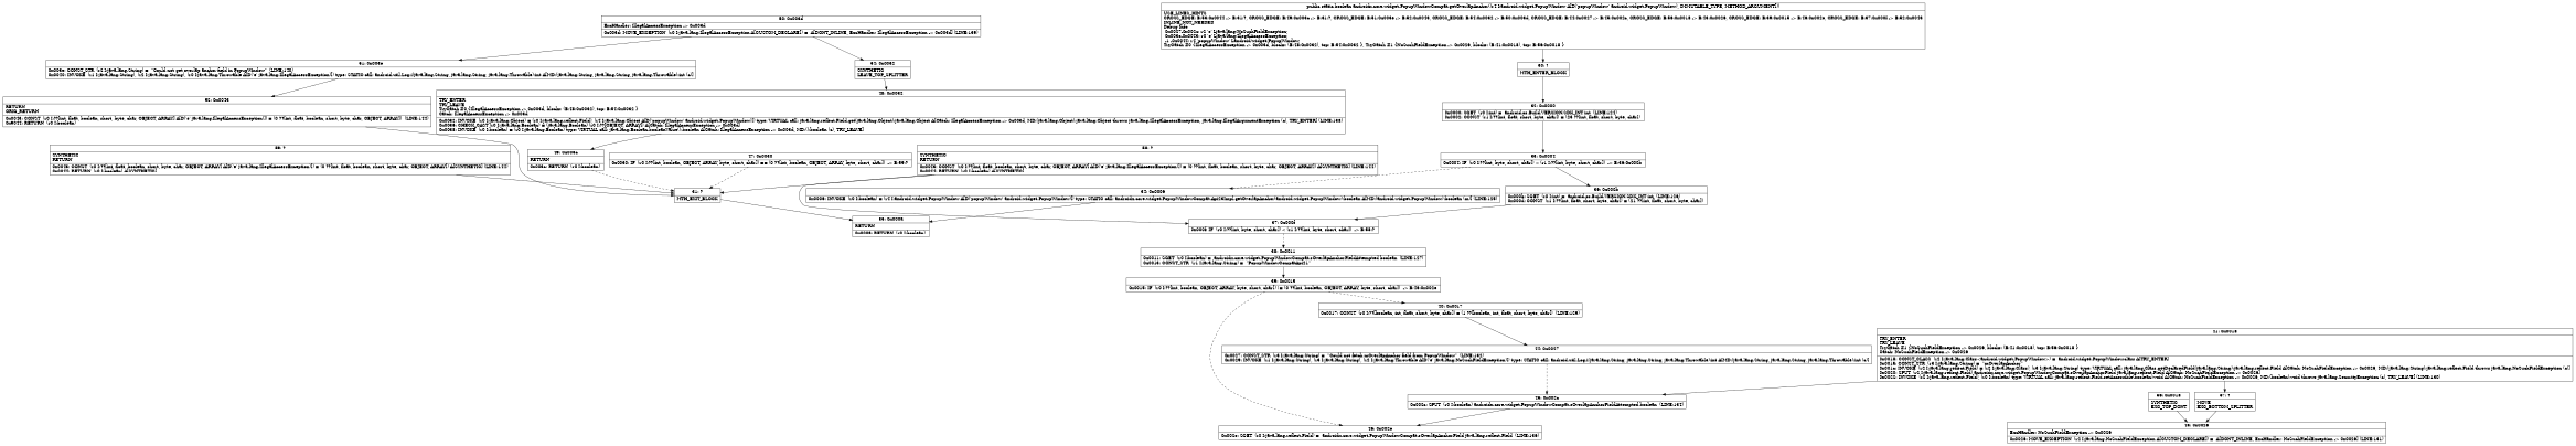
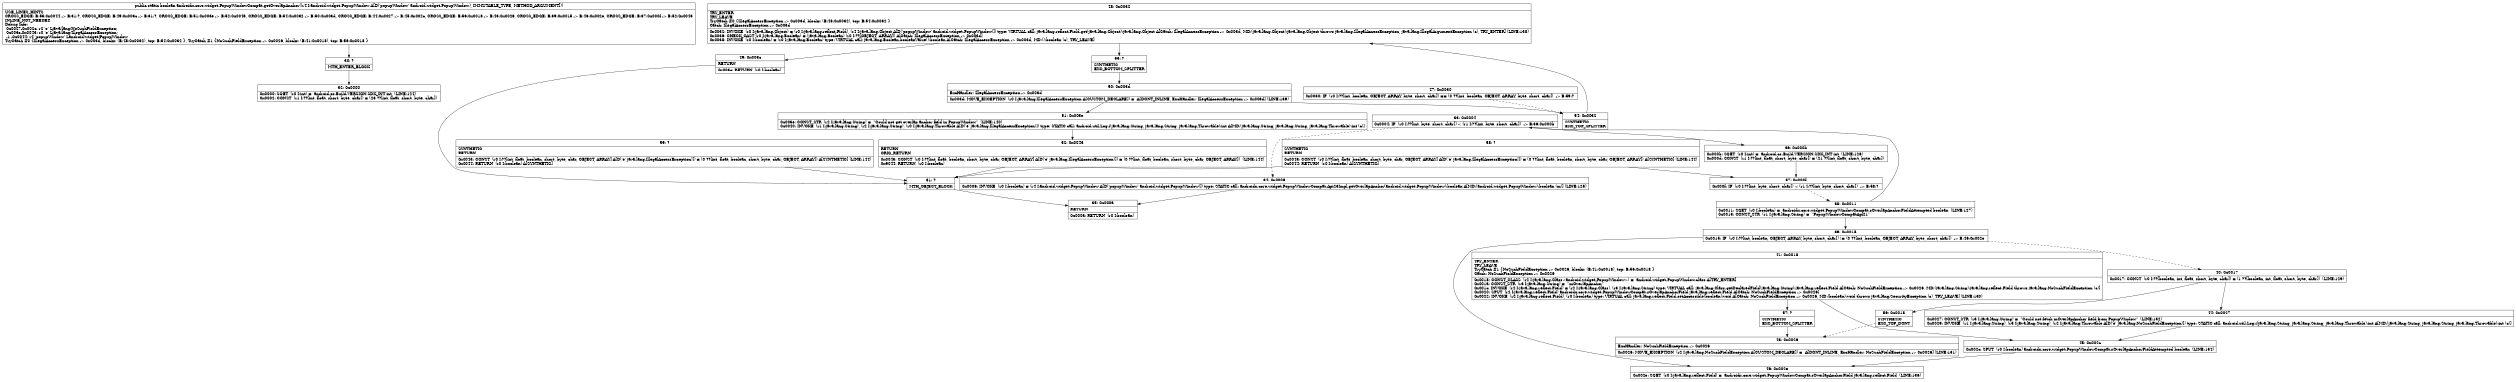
  digraph {
    node [shape=record]
    n1 [label="{30\:\ ?|MTH_ENTER_BLOCK\l}"]
    n2 [label="{32\:\ 0x0000|0x0000: SGET  (r0 I:int) =  android.os.Build.VERSION.SDK_INT int  (LINE:124)\l0x0002: CONST  (r1 I:??[int, float, short, byte, char]) = (23 ??[int, float, short, byte, char]) \l}"]
    n3 [label="{33\:\ 0x0004|0x0004: IF  (r0 I:??[int, byte, short, char]) \< (r1 I:??[int, byte, short, char])  \-\> B:36:0x000b \l}"]
    n4 [label="{34\:\ 0x0006|0x0006: INVOKE  (r0 I:boolean) = (r4 I:android.widget.PopupWindow A[D('popupWindow' android.widget.PopupWindow)]) type: STATIC call: androidx.core.widget.PopupWindowCompat.Api23Impl.getOverlapAnchor(android.widget.PopupWindow):boolean A[MD:(android.widget.PopupWindow):boolean (m)] (LINE:125)\l}"]
    n5 [label="{36\:\ 0x000b|0x000b: SGET  (r0 I:int) =  android.os.Build.VERSION.SDK_INT int  (LINE:126)\l0x000d: CONST  (r1 I:??[int, float, short, byte, char]) = (21 ??[int, float, short, byte, char]) \l}"]
    n6 [label="{35\:\ 0x000a|RETURN\l|0x000a: RETURN  (r0 I:boolean) \l}"]
    n7 [label="{37\:\ 0x000f|0x000f: IF  (r0 I:??[int, byte, short, char]) \< (r1 I:??[int, byte, short, char])  \-\> B:58:? \l}"]
-   n8 [label="{31\:\ ?|MTH_EXIT_BLOCK\l}"]
+   n8 [label="{31\:\ ?|MTH_OBJECT_BLOCK\l}"]
    n9 [label="{38\:\ 0x0011|0x0011: SGET  (r0 I:boolean) =  androidx.core.widget.PopupWindowCompat.sOverlapAnchorFieldAttempted boolean  (LINE:127)\l0x0013: CONST_STR  (r1 I:java.lang.String) =  \"PopupWindowCompatApi21\" \l}"]
    n10 [label="{39\:\ 0x0015|0x0015: IF  (r0 I:??[int, boolean, OBJECT, ARRAY, byte, short, char]) != (0 ??[int, boolean, OBJECT, ARRAY, byte, short, char])  \-\> B:46:0x002e \l}"]
    n11 [label="{58\:\ ?|SYNTHETIC\lRETURN\l|0x0043: CONST  (r0 I:??[int, float, boolean, short, byte, char, OBJECT, ARRAY] A[D('e' java.lang.IllegalAccessException)]) = (0 ??[int, float, boolean, short, byte, char, OBJECT, ARRAY]) A[SYNTHETIC] (LINE:144)\l0x0044: RETURN  (r0 I:boolean) A[SYNTHETIC]\l}"]
    n12 [label="{40\:\ 0x0017|0x0017: CONST  (r0 I:??[boolean, int, float, short, byte, char]) = (1 ??[boolean, int, float, short, byte, char])  (LINE:129)\l}"]
    n13 [label="{46\:\ 0x002e|0x002e: SGET  (r0 I:java.lang.reflect.Field) =  androidx.core.widget.PopupWindowCompat.sOverlapAnchorField java.lang.reflect.Field  (LINE:136)\l}"]
    n14 [label="{56\:\ 0x0018|SYNTHETIC\lEXC_TOP_DONT\l}"]
    n15 [label="{44\:\ 0x0027|0x0027: CONST_STR  (r3 I:java.lang.String) =  \"Could not fetch mOverlapAnchor field from PopupWindow\"  (LINE:132)\l0x0029: INVOKE  (r1 I:java.lang.String), (r3 I:java.lang.String), (r2 I:java.lang.Throwable A[D('e' java.lang.NoSuchFieldException)]) type: STATIC call: android.util.Log.i(java.lang.String, java.lang.String, java.lang.Throwable):int A[MD:(java.lang.String, java.lang.String, java.lang.Throwable):int (c)]\l}"]
    n16 [label="{43\:\ 0x0026|ExcHandler: NoSuchFieldException \-\> 0x0026\l|0x0026: MOVE_EXCEPTION  (r2 I:java.lang.NoSuchFieldException A[CUSTOM_DECLARE]) =  A[DONT_INLINE, ExcHandler: NoSuchFieldException \-\> 0x0026] (LINE:131)\l}"]
    n17 [label="{41\:\ 0x0018|TRY_ENTER\lTRY_LEAVE\lTryCatch #1 \{NoSuchFieldException \-\> 0x0026, blocks: (B:41:0x0018), top: B:56:0x0018 \}\lCatch: NoSuchFieldException \-\> 0x0026\l|0x0018: CONST_CLASS  (r2 I:java.lang.Class\<android.widget.PopupWindow\>) =  android.widget.PopupWindow.class A[TRY_ENTER]\l0x001a: CONST_STR  (r3 I:java.lang.String) =  \"mOverlapAnchor\" \l0x001c: INVOKE  (r2 I:java.lang.reflect.Field) = (r2 I:java.lang.Class), (r3 I:java.lang.String) type: VIRTUAL call: java.lang.Class.getDeclaredField(java.lang.String):java.lang.reflect.Field A[Catch: NoSuchFieldException \-\> 0x0026, MD:(java.lang.String):java.lang.reflect.Field throws java.lang.NoSuchFieldException (c)]\l0x0020: SPUT  (r2 I:java.lang.reflect.Field) androidx.core.widget.PopupWindowCompat.sOverlapAnchorField java.lang.reflect.Field A[Catch: NoSuchFieldException \-\> 0x0026]\l0x0022: INVOKE  (r2 I:java.lang.reflect.Field), (r0 I:boolean) type: VIRTUAL call: java.lang.reflect.Field.setAccessible(boolean):void A[Catch: NoSuchFieldException \-\> 0x0026, MD:(boolean):void throws java.lang.SecurityException (c), TRY_LEAVE] (LINE:130)\l}"]
    n18 [label="{45\:\ 0x002c|0x002c: SPUT  (r0 I:boolean) androidx.core.widget.PopupWindowCompat.sOverlapAnchorFieldAttempted boolean  (LINE:134)\l}"]
-   n19 [label="{57\:\ ?|MOVE\lEXC_BOTTOM_SPLITTER\l}"]
+   n19 [label="{57\:\ ?|SYNTHETIC\lEXC_BOTTOM_SPLITTER\l}"]
    n20 [label="{47\:\ 0x0030|0x0030: IF  (r0 I:??[int, boolean, OBJECT, ARRAY, byte, short, char]) == (0 ??[int, boolean, OBJECT, ARRAY, byte, short, char])  \-\> B:59:? \l}"]
-   n21 [label="{54\:\ 0x0032|SYNTHETIC\lLEAVE_TOP_SPLITTER\l}"]
+   n21 [label="{54\:\ 0x0032|SYNTHETIC\lEXC_TOP_SPLITTER\l}"]
    n22 [label="{48\:\ 0x0032|TRY_ENTER\lTRY_LEAVE\lTryCatch #0 \{IllegalAccessException \-\> 0x003d, blocks: (B:48:0x0032), top: B:54:0x0032 \}\lCatch: IllegalAccessException \-\> 0x003d\l|0x0032: INVOKE  (r0 I:java.lang.Object) = (r0 I:java.lang.reflect.Field), (r4 I:java.lang.Object A[D('popupWindow' android.widget.PopupWindow)]) type: VIRTUAL call: java.lang.reflect.Field.get(java.lang.Object):java.lang.Object A[Catch: IllegalAccessException \-\> 0x003d, MD:(java.lang.Object):java.lang.Object throws java.lang.IllegalAccessException, java.lang.IllegalArgumentException (c), TRY_ENTER] (LINE:138)\l0x0036: CHECK_CAST (r0 I:java.lang.Boolean) = (java.lang.Boolean) (r0 I:??[OBJECT, ARRAY]) A[Catch: IllegalAccessException \-\> 0x003d]\l0x0038: INVOKE  (r0 I:boolean) = (r0 I:java.lang.Boolean) type: VIRTUAL call: java.lang.Boolean.booleanValue():boolean A[Catch: IllegalAccessException \-\> 0x003d, MD:():boolean (c), TRY_LEAVE]\l}"]
    n23 [label="{59\:\ ?|SYNTHETIC\lRETURN\l|0x0043: CONST  (r0 I:??[int, float, boolean, short, byte, char, OBJECT, ARRAY] A[D('e' java.lang.IllegalAccessException)]) = (0 ??[int, float, boolean, short, byte, char, OBJECT, ARRAY]) A[SYNTHETIC] (LINE:144)\l0x0044: RETURN  (r0 I:boolean) A[SYNTHETIC]\l}"]
    n24 [label="{49\:\ 0x003c|RETURN\l|0x003c: RETURN  (r0 I:boolean) \l}"]
+   n25 [label="{55\:\ ?|SYNTHETIC\lEXC_BOTTOM_SPLITTER\l}"]
    n26 [label="{50\:\ 0x003d|ExcHandler: IllegalAccessException \-\> 0x003d\l|0x003d: MOVE_EXCEPTION  (r0 I:java.lang.IllegalAccessException A[CUSTOM_DECLARE]) =  A[DONT_INLINE, ExcHandler: IllegalAccessException \-\> 0x003d] (LINE:139)\l}"]
    n27 [label="{51\:\ 0x003e|0x003e: CONST_STR  (r2 I:java.lang.String) =  \"Could not get overlap anchor field in PopupWindow\"  (LINE:140)\l0x0040: INVOKE  (r1 I:java.lang.String), (r2 I:java.lang.String), (r0 I:java.lang.Throwable A[D('e' java.lang.IllegalAccessException)]) type: STATIC call: android.util.Log.i(java.lang.String, java.lang.String, java.lang.Throwable):int A[MD:(java.lang.String, java.lang.String, java.lang.Throwable):int (c)]\l}"]
    n28 [label="{52\:\ 0x0043|RETURN\lORIG_RETURN\l|0x0043: CONST  (r0 I:??[int, float, boolean, short, byte, char, OBJECT, ARRAY] A[D('e' java.lang.IllegalAccessException)]) = (0 ??[int, float, boolean, short, byte, char, OBJECT, ARRAY])  (LINE:144)\l0x9044: RETURN  (r0 I:boolean) \l}"]
    n29 [label="{public static boolean androidx.core.widget.PopupWindowCompat.getOverlapAnchor((r4 I:android.widget.PopupWindow A[D('popupWindow' android.widget.PopupWindow), IMMUTABLE_TYPE, METHOD_ARGUMENT]))  | USE_LINES_HINTS\lCROSS_EDGE: B:53:0x0044 \-\> B:31:?, CROSS_EDGE: B:49:0x003c \-\> B:31:?, CROSS_EDGE: B:51:0x003e \-\> B:52:0x0043, CROSS_EDGE: B:54:0x0032 \-\> B:50:0x003d, CROSS_EDGE: B:44:0x0027 \-\> B:45:0x002c, CROSS_EDGE: B:56:0x0018 \-\> B:43:0x0026, CROSS_EDGE: B:39:0x0015 \-\> B:46:0x002e, CROSS_EDGE: B:37:0x000f \-\> B:52:0x0043\lINLINE_NOT_NEEDED\lDebug Info:\l  0x0027\-0x002c: r2 'e' Ljava\/lang\/NoSuchFieldException;\l  0x003e\-0x0043: r0 'e' Ljava\/lang\/IllegalAccessException;\l  \-1 \-0x0044: r4 'popupWindow' Landroid\/widget\/PopupWindow;\lTryCatch #0 \{IllegalAccessException \-\> 0x003d, blocks: (B:48:0x0032), top: B:54:0x0032 \}, TryCatch #1 \{NoSuchFieldException \-\> 0x0026, blocks: (B:41:0x0018), top: B:56:0x0018 \}\l}"]
    n1 -> n2
-   n2 -> n3
+   n9 -> n3
    n3 -> n4 [style=dashed]
    n3 -> n5
    n4 -> n6
    n5 -> n7
    n7 -> n9 [style=dashed]
    n8 -> n6
    n9 -> n10
    n10 -> n12 [style=dashed]
-   n10 -> n13 [style=dashed]
+   n10 -> n13
    n11 -> n7
    n11 -> n8
+   n12 -> n14
    n12 -> n15
-   n14 -> n16
-   n15 -> n18 [style=dashed]
+   n14 -> n16 [style=dashed]
+   n15 -> n18
    n17 -> n18
    n17 -> n19
    n18 -> n13
    n19 -> n16
-   n20 -> n8 [style=dashed]
+   n20 -> n21 [style=dashed]
    n21 -> n22
    n22 -> n24
+   n22 -> n25
    n23 -> n8
-   n24 -> n8 [style=dashed]
+   n24 -> n8
+   n25 -> n26
    n26 -> n21
    n26 -> n27
    n27 -> n28
    n28 -> n8
    n29 -> n1
  }
